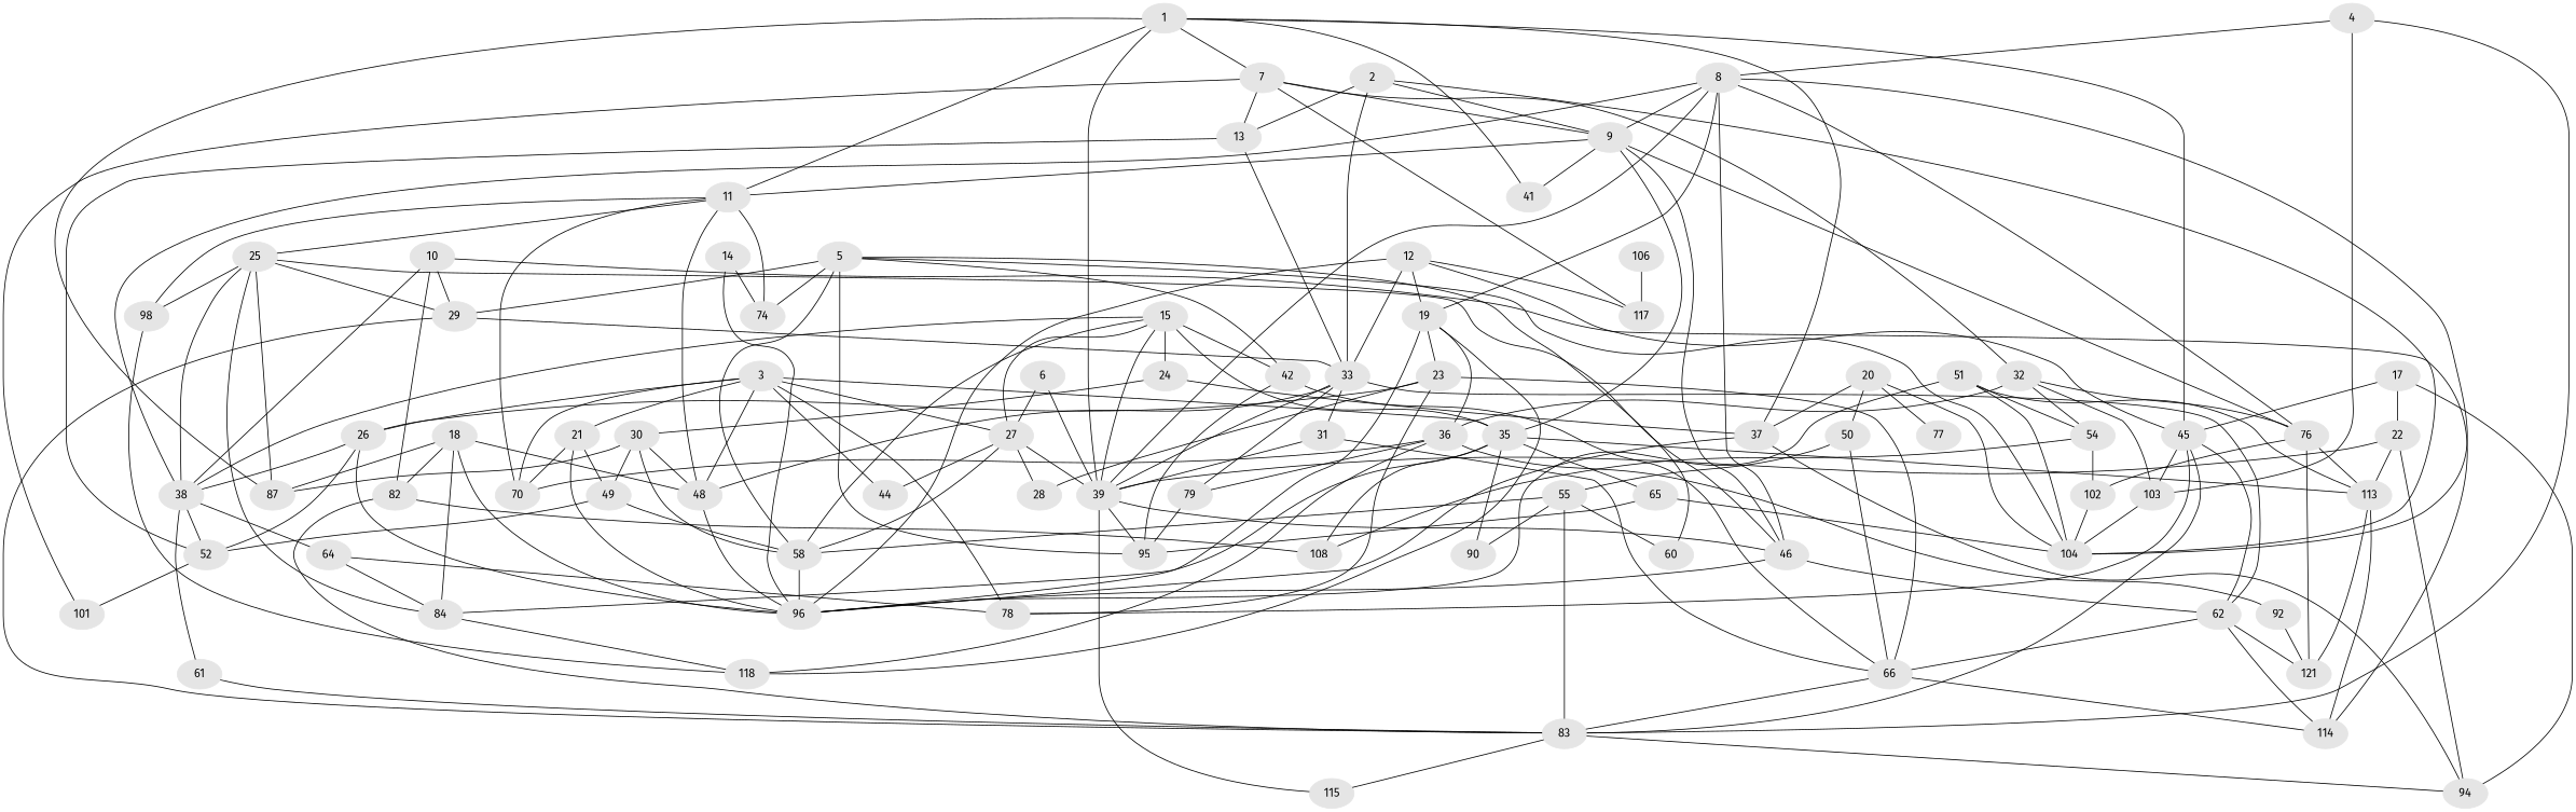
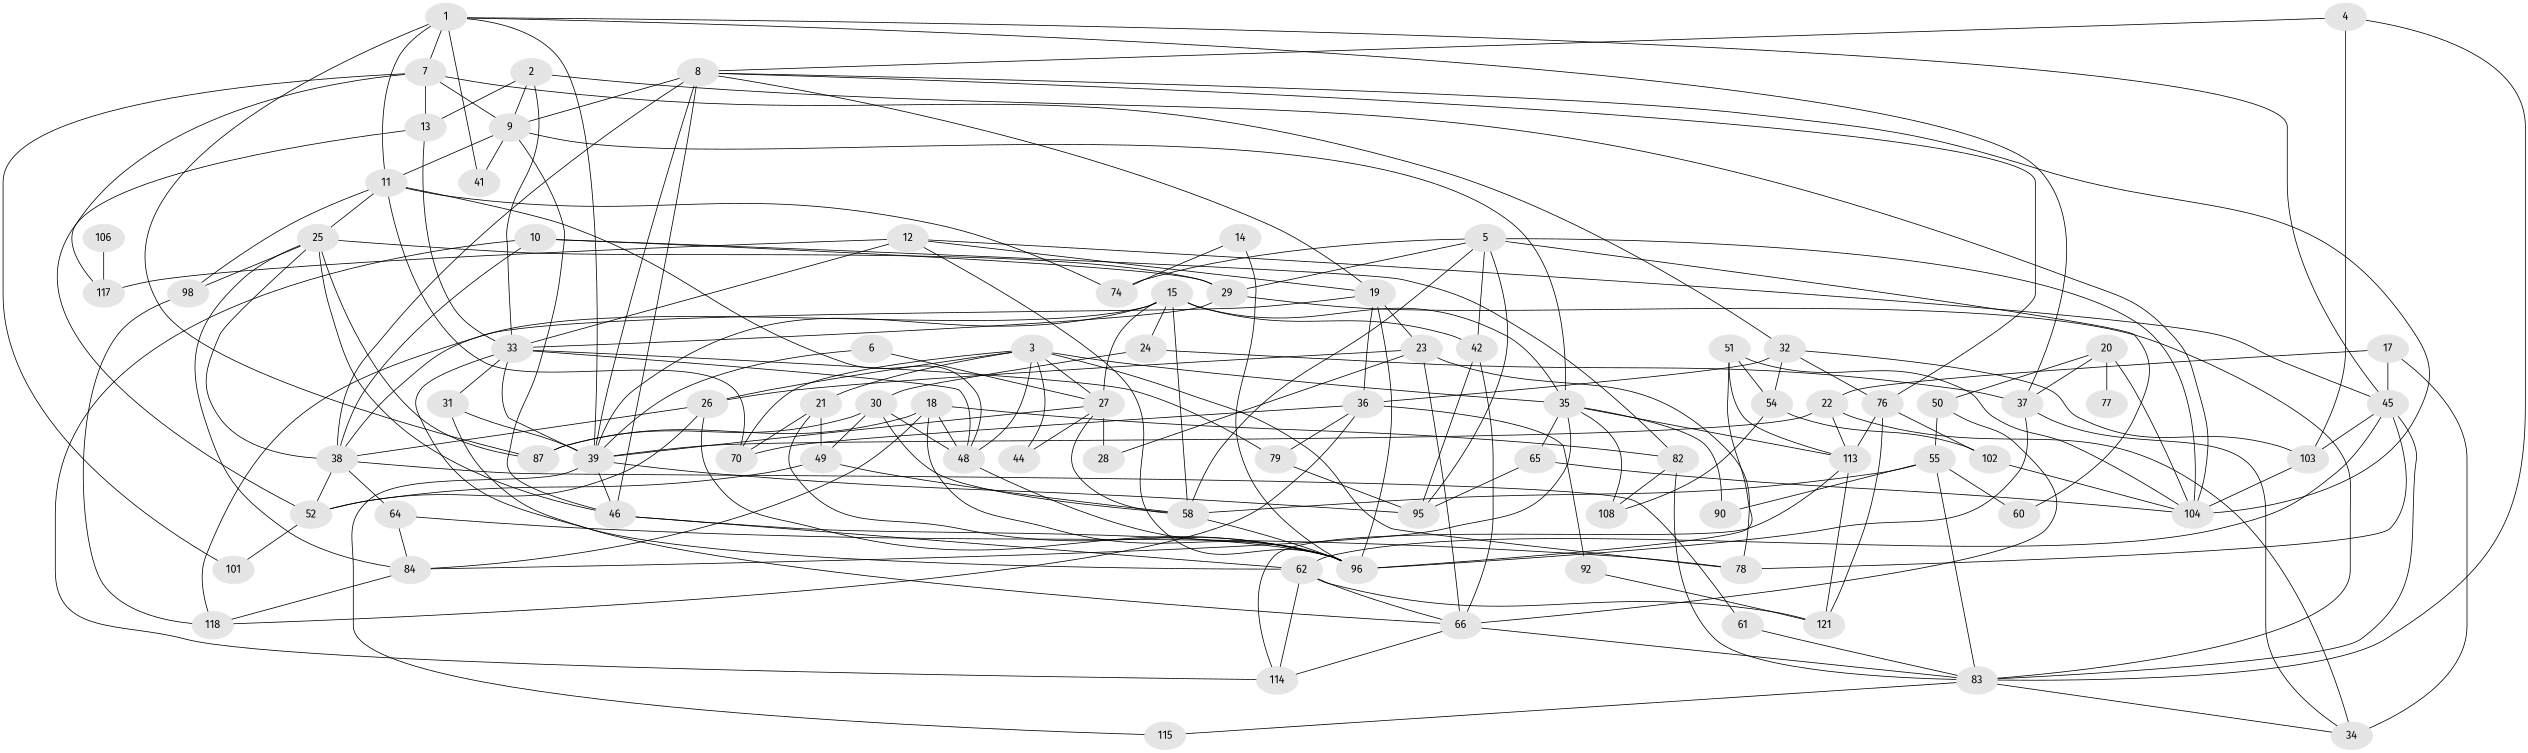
  graph {
    fontname="Fira Sans"
    node [color=gray90 fontname="Fira Sans" style=filled]
    edge [fontname="Fira Sans"]
    1 [super="+34"]
    7 [super="+71"]
    11 [super="+93"]
    37 [super="+47"]
    39 [super="+91"]
    41
    45 [super="+90"]
    87
    9 [super="+16"]
    13
    32
    101
    117
    48 [super="+75"]
    70 [super="+85"]
    74
    25 [super="+80"]
    98
    96 [super="+100"]
-   94
+   94 [label=34]
    95 [super="+110"]
    46
    115
    78
    83 [super="+88"]
    103
    62 [super="+72"]
    35 [super="+73"]
    76
    2
    33 [super="+112"]
    104 [super="+105"]
    52 [super="+86"]
    31
    79
    3 [super="+89"]
    21 [super="+111"]
    26
    27 [super="+56"]
    44
    49
    38 [super="+53"]
    58 [super="+63"]
    28
    84
    113 [super="+120"]
    65
    n48 [label=90]
    108
    8 [super="+57"]
    19 [super="+109"]
    4
    5 [super="+40"]
    29 [super="+59"]
    42
    60
    66 [super="+67"]
    22 [super="+69"]
    6
    36 [super="+119"]
    54
    23
    118
    61
    64
    102
    121
    10 [super="+116"]
    82
    114
    12 [super="+97"]
    14
    15 [super="+43"]
    24
    30 [super="+107"]
    17
    18 [super="+68"]
    92
    20 [super="+81"]
    50
    77
    55
    106
    51
    1 -- 7
    1 -- 11 [weight=2]
    1 -- 37
    1 -- 39
    1 -- 41
    1 -- 45
    1 -- 87
    7 -- 9
    7 -- 13
    7 -- 32
    7 -- 101
    7 -- 117
    11 -- 48
    11 -- 70
    11 -- 74
    11 -- 25
    11 -- 98
    37 -- 96
    37 -- 94
    39 -- 95
    39 -- 46
    39 -- 115
    45 -- 78
    45 -- 83
    45 -- 103
    45 -- 62
    9 -- 11
    9 -- 41
    9 -- 46
    9 -- 35
-   9 -- 76
    13 -- 33
    13 -- 52
    32 -- 103
    32 -- 76
    32 -- 36
    32 -- 54
    48 -- 96
    25 -- 87
    25 -- 98
    25 -- 46
    25 -- 38
    25 -- 84
    25 -- 29
    98 -- 118
    46 -- 96
    46 -- 62
    83 -- 94
    83 -- 115
    103 -- 104
    62 -- 66
    62 -- 121
    62 -- 114
    35 -- 84
    35 -- 113
    35 -- 65
    35 -- n48
    35 -- 108
    76 -- 113
    76 -- 102
    76 -- 121
    2 -- 9
    2 -- 13
    2 -- 33
    2 -- 104
    33 -- 39
    33 -- 48
    33 -- 62
    33 -- 31
    33 -- 79
    52 -- 101
    31 -- 39
    31 -- 66
    79 -- 95
    3 -- 48
    3 -- 70
    3 -- 78
    3 -- 35
    3 -- 21
    3 -- 26
    3 -- 27
    3 -- 44
    21 -- 70
    21 -- 96
    21 -- 49
    26 -- 96
    26 -- 52
    26 -- 38
    27 -- 39
    27 -- 44
    27 -- 58
    27 -- 28
    49 -- 52
    49 -- 58
    38 -- 52
    38 -- 61
    38 -- 64
    58 -- 96
    84 -- 118
    113 -- 121
    113 -- 114
    65 -- 95
    65 -- 104
    8 -- 39
    8 -- 9 [weight=2]
    8 -- 46
    8 -- 76
    8 -- 104
    8 -- 38
    8 -- 19
    19 -- 96
    19 -- 36
    19 -- 23
    19 -- 118
    4 -- 83
    4 -- 103
    4 -- 8
    5 -- 74
    5 -- 95
    5 -- 104
    5 -- 58
    5 -- 29
    5 -- 42
    5 -- 60
    29 -- 83
    29 -- 33
    42 -- 95
    42 -- 66
    66 -- 83
    66 -- 114
    22 -- 39
    22 -- 94
    22 -- 113
    6 -- 39
    6 -- 27
    36 -- 70
    36 -- 79
    36 -- 118
    36 -- 92
    54 -- 108
    54 -- 102
    23 -- 78
    23 -- 26
    23 -- 28
    23 -- 66
    61 -- 83
    64 -- 78
    64 -- 84
    102 -- 104
    10 -- 38
    10 -- 29
    10 -- 82
    10 -- 114
    82 -- 83
    82 -- 108
    12 -- 45
    12 -- 117
    12 -- 96
    12 -- 33 [weight=2]
    12 -- 19
    14 -- 74
    14 -- 96
    15 -- 39
    15 -- 35
    15 -- 27
    15 -- 38
    15 -- 58
    15 -- 42
    15 -- 24
    24 -- 37
    24 -- 30
    30 -- 87
    30 -- 48
    30 -- 49
    30 -- 58
    17 -- 45
    17 -- 94
    17 -- 22
    18 -- 87
    18 -- 48
    18 -- 96
    18 -- 84 [weight=2]
    18 -- 82
    92 -- 121
    20 -- 37
    20 -- 104
    20 -- 50
    20 -- 77
    50 -- 66
    50 -- 55
    55 -- 83
    55 -- 58
    55 -- n48
    55 -- 60
    106 -- 117
    51 -- 96
    51 -- 104
    51 -- 113
    51 -- 54
  }
